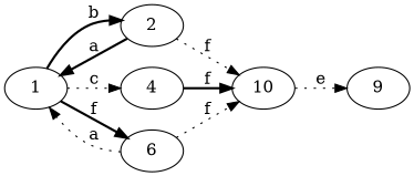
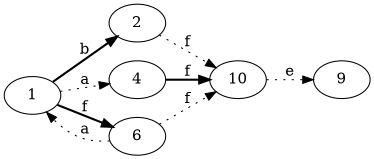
  strict digraph {
    fontname="DejaVu Serif"
    rankdir=LR
    node [fontname="DejaVu Serif"]
    edge [fontname="DejaVu Serif" style=dotted]
    1
    2
    4
    6
    n5 [label=9]
    10
    1 -> 2 [label=b style=bold]
-   1 -> 4 [label=c]
+   1 -> 4 [label=a]
    1 -> 6 [label=f style=bold]
-   2 -> 1 [label=a style=bold]
    2 -> 10 [label=f]
    4 -> 10 [label=f style=bold]
    6 -> 1 [label=a]
    6 -> 10 [label=f]
    10 -> n5 [label=e]
  }
